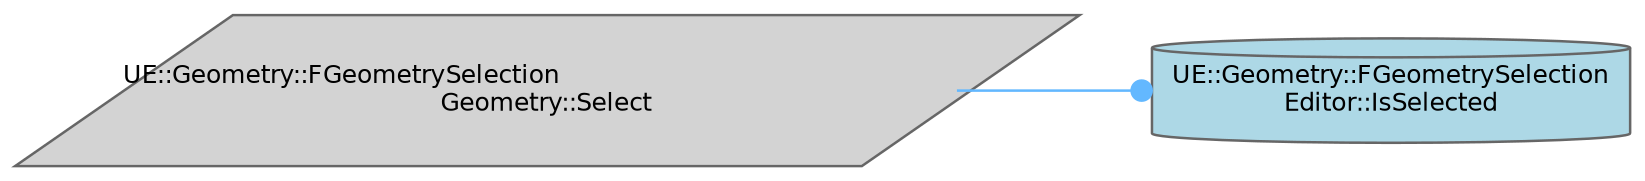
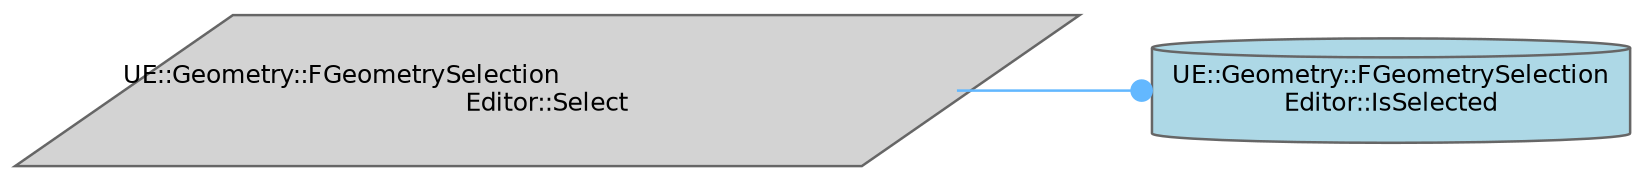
  digraph {
    rankdir=LR
    node [fontname=Helvetica fontsize=10 style=filled]
-   n1 [color=gray40 fillcolor=lightgrey fontcolor=black height=0.2 label="UE::Geometry::FGeometrySelection\lGeometry::Select" shape=parallelogram width=0.4]
+   n1 [color=gray40 fillcolor=lightgrey fontcolor=black height=0.2 label="UE::Geometry::FGeometrySelection\lEditor::Select" shape=parallelogram width=0.4]
    n2 [color=grey40 fillcolor=lightblue height=0.2 label="UE::Geometry::FGeometrySelection\lEditor::IsSelected" shape=cylinder width=0.4]
    n1 -> n2 [color=steelblue1 fontname=Helvetica fontsize=10 labelfontname=Helvetica labelfontsize=10 style=solid arrowhead=dot]
  }
